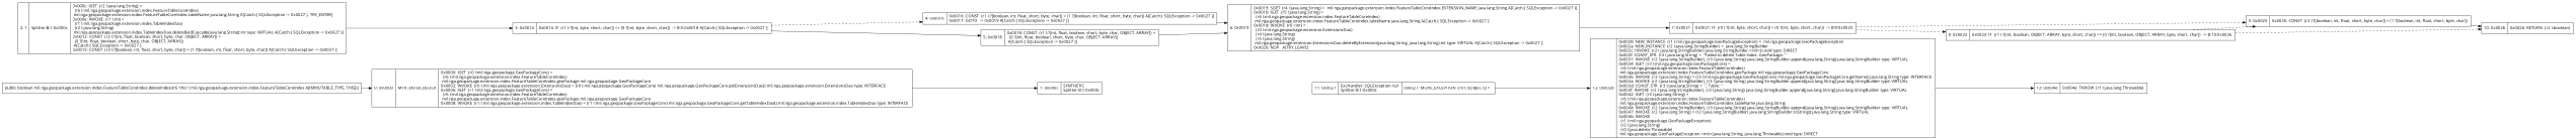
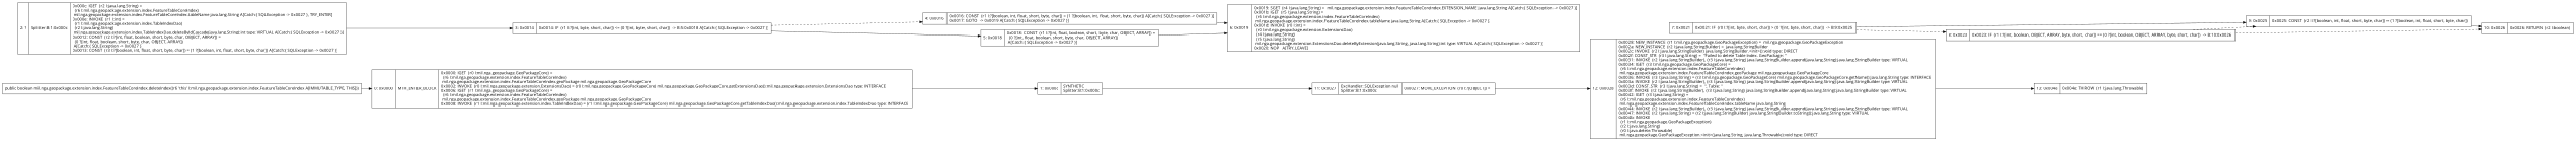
  digraph {
    fontname="Open Sans"
    rankdir=LR
    node [fontname="Open Sans" shape=record]
    edge [fontname="Open Sans"]
    n1 [label="{0\:\ 0x0000|MTH_ENTER_BLOCK\l|0x0000: IGET  (r0 I:mil.nga.geopackage.GeoPackageCore) = \l  (r6 I:mil.nga.geopackage.extension.index.FeatureTableCoreIndex)\l mil.nga.geopackage.extension.index.FeatureTableCoreIndex.geoPackage mil.nga.geopackage.GeoPackageCore \l0x0002: INVOKE  (r0 I:mil.nga.geopackage.extension.ExtensionsDao) = (r0 I:mil.nga.geopackage.GeoPackageCore) mil.nga.geopackage.GeoPackageCore.getExtensionsDao():mil.nga.geopackage.extension.ExtensionsDao type: INTERFACE \l0x0006: IGET  (r1 I:mil.nga.geopackage.GeoPackageCore) = \l  (r6 I:mil.nga.geopackage.extension.index.FeatureTableCoreIndex)\l mil.nga.geopackage.extension.index.FeatureTableCoreIndex.geoPackage mil.nga.geopackage.GeoPackageCore \l0x0008: INVOKE  (r1 I:mil.nga.geopackage.extension.index.TableIndexDao) = (r1 I:mil.nga.geopackage.GeoPackageCore) mil.nga.geopackage.GeoPackageCore.getTableIndexDao():mil.nga.geopackage.extension.index.TableIndexDao type: INTERFACE \l}"]
    n2 [label="{1\:\ 0x000c|SYNTHETIC\lSplitter:B:1:0x000c\l}"]
    n3 [label="{11\:\ 0x0027|ExcHandler: SQLException null\lSplitter:B:1:0x000c\l|0x0027: MOVE_EXCEPTION  (r0 I:?[OBJECT]) =  \l}"]
    n4 [label="{2\:\ ?|Splitter:B:1:0x000c\l|0x000c: IGET  (r2 I:java.lang.String) = \l  (r6 I:mil.nga.geopackage.extension.index.FeatureTableCoreIndex)\l mil.nga.geopackage.extension.index.FeatureTableCoreIndex.tableName java.lang.String A[Catch:\{ SQLException \-\> 0x0027 \}, TRY_ENTER]\l0x000e: INVOKE  (r1 I:int) = \l  (r1 I:mil.nga.geopackage.extension.index.TableIndexDao)\l  (r2 I:java.lang.String)\l mil.nga.geopackage.extension.index.TableIndexDao.deleteByIdCascade(java.lang.String):int type: VIRTUAL A[Catch:\{ SQLException \-\> 0x0027 \}]\l0x0012: CONST  (r2 I:?[int, float, boolean, short, byte, char, OBJECT, ARRAY]) = \l  (0 ?[int, float, boolean, short, byte, char, OBJECT, ARRAY])\l A[Catch:\{ SQLException \-\> 0x0027 \}]\l0x0013: CONST  (r3 I:?[boolean, int, float, short, byte, char]) = (1 ?[boolean, int, float, short, byte, char]) A[Catch:\{ SQLException \-\> 0x0027 \}]\l}"]
    n5 [label="{3\:\ 0x0014|0x0014: IF  (r1 I:?[int, byte, short, char]) \<= (0 ?[int, byte, short, char])  \-\> B:5:0x0018 A[Catch:\{ SQLException \-\> 0x0027 \}]\l}"]
    n6 [label="{12\:\ 0x0028|0x0028: NEW_INSTANCE  (r1 I:mil.nga.geopackage.GeoPackageException) =  mil.nga.geopackage.GeoPackageException \l0x002a: NEW_INSTANCE  (r2 I:java.lang.StringBuilder) =  java.lang.StringBuilder \l0x002c: INVOKE  (r2 I:java.lang.StringBuilder) java.lang.StringBuilder.\<init\>():void type: DIRECT \l0x002f: CONST_STR  (r3 I:java.lang.String) =  \"Failed to delete Table Index. GeoPackage: \" \l0x0031: INVOKE  (r2 I:java.lang.StringBuilder), (r3 I:java.lang.String) java.lang.StringBuilder.append(java.lang.String):java.lang.StringBuilder type: VIRTUAL \l0x0034: IGET  (r3 I:mil.nga.geopackage.GeoPackageCore) = \l  (r6 I:mil.nga.geopackage.extension.index.FeatureTableCoreIndex)\l mil.nga.geopackage.extension.index.FeatureTableCoreIndex.geoPackage mil.nga.geopackage.GeoPackageCore \l0x0036: INVOKE  (r3 I:java.lang.String) = (r3 I:mil.nga.geopackage.GeoPackageCore) mil.nga.geopackage.GeoPackageCore.getName():java.lang.String type: INTERFACE \l0x003a: INVOKE  (r2 I:java.lang.StringBuilder), (r3 I:java.lang.String) java.lang.StringBuilder.append(java.lang.String):java.lang.StringBuilder type: VIRTUAL \l0x003d: CONST_STR  (r3 I:java.lang.String) =  \", Table: \" \l0x003f: INVOKE  (r2 I:java.lang.StringBuilder), (r3 I:java.lang.String) java.lang.StringBuilder.append(java.lang.String):java.lang.StringBuilder type: VIRTUAL \l0x0042: IGET  (r3 I:java.lang.String) = \l  (r6 I:mil.nga.geopackage.extension.index.FeatureTableCoreIndex)\l mil.nga.geopackage.extension.index.FeatureTableCoreIndex.tableName java.lang.String \l0x0044: INVOKE  (r2 I:java.lang.StringBuilder), (r3 I:java.lang.String) java.lang.StringBuilder.append(java.lang.String):java.lang.StringBuilder type: VIRTUAL \l0x0047: INVOKE  (r2 I:java.lang.String) = (r2 I:java.lang.StringBuilder) java.lang.StringBuilder.toString():java.lang.String type: VIRTUAL \l0x004b: INVOKE  \l  (r1 I:mil.nga.geopackage.GeoPackageException)\l  (r2 I:java.lang.String)\l  (r0 I:java.delete.Throwable)\l mil.nga.geopackage.GeoPackageException.\<init\>(java.lang.String, java.lang.Throwable):void type: DIRECT \l}"]
    n7 [label="{4\:\ 0x0016|0x0016: CONST  (r1 I:?[boolean, int, float, short, byte, char]) = (1 ?[boolean, int, float, short, byte, char]) A[Catch:\{ SQLException \-\> 0x0027 \}]\l0x0017: GOTO  \-\> 0x0019 A[Catch:\{ SQLException \-\> 0x0027 \}]\l}"]
    n8 [label="{5\:\ 0x0018|0x0018: CONST  (r1 I:?[int, float, boolean, short, byte, char, OBJECT, ARRAY]) = \l  (0 ?[int, float, boolean, short, byte, char, OBJECT, ARRAY])\l A[Catch:\{ SQLException \-\> 0x0027 \}]\l}"]
    n9 [label="{6\:\ 0x0019|0x0019: SGET  (r4 I:java.lang.String) =  mil.nga.geopackage.extension.index.FeatureTableCoreIndex.EXTENSION_NAME java.lang.String A[Catch:\{ SQLException \-\> 0x0027 \}]\l0x001b: IGET  (r5 I:java.lang.String) = \l  (r6 I:mil.nga.geopackage.extension.index.FeatureTableCoreIndex)\l mil.nga.geopackage.extension.index.FeatureTableCoreIndex.tableName java.lang.String A[Catch:\{ SQLException \-\> 0x0027 \}]\l0x001d: INVOKE  (r0 I:int) = \l  (r0 I:mil.nga.geopackage.extension.ExtensionsDao)\l  (r4 I:java.lang.String)\l  (r5 I:java.lang.String)\l mil.nga.geopackage.extension.ExtensionsDao.deleteByExtension(java.lang.String, java.lang.String):int type: VIRTUAL A[Catch:\{ SQLException \-\> 0x0027 \}]\l0x0020: NOP   A[TRY_LEAVE]\l}"]
    n10 [label="{7\:\ 0x0021|0x0021: IF  (r0 I:?[int, byte, short, char]) \> (0 ?[int, byte, short, char])  \-\> B:9:0x0025 \l}"]
    n11 [label="{8\:\ 0x0023|0x0023: IF  (r1 I:?[int, boolean, OBJECT, ARRAY, byte, short, char]) == (0 ?[int, boolean, OBJECT, ARRAY, byte, short, char])  \-\> B:10:0x0026 \l}"]
    n12 [label="{9\:\ 0x0025|0x0025: CONST  (r2 I:?[boolean, int, float, short, byte, char]) = (1 ?[boolean, int, float, short, byte, char]) \l}"]
    n13 [label="{10\:\ 0x0026|0x0026: RETURN  (r2 I:boolean) \l}"]
    n14 [label="{13\:\ 0x004e|0x004e: THROW  (r1 I:java.lang.Throwable) \l}"]
    n15 [label="{public boolean mil.nga.geopackage.extension.index.FeatureTableCoreIndex.deleteIndex((r6 'this' I:mil.nga.geopackage.extension.index.FeatureTableCoreIndex A[IMMUTABLE_TYPE, THIS])) }"]
    n1 -> n2
+   n2 -> n3
    n3 -> n6
    n4 -> n5
    n5 -> n7 [style=dashed]
    n5 -> n8
    n6 -> n14
    n7 -> n9
    n8 -> n9
-   n9 -> n10
    n10 -> n11 [style=dashed]
-   n10 -> n12 [style=dashed]
+   n10 -> n12
    n11 -> n12 [style=dashed]
    n11 -> n13 [style=dashed]
    n12 -> n13
    n15 -> n1
  }
